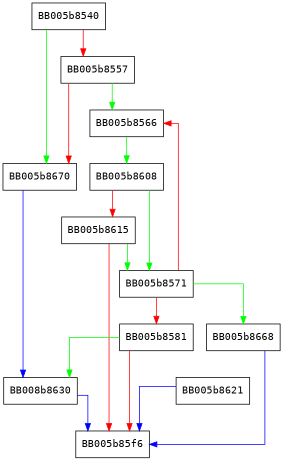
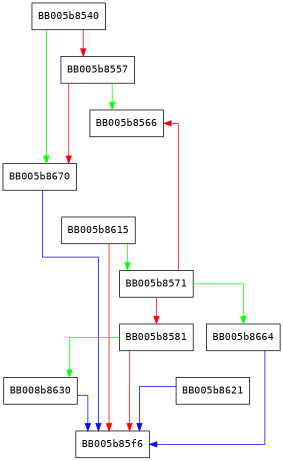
  digraph {
    fontname="DejaVu Sans Mono"
    splines=ortho
    node [fontname="DejaVu Sans Mono" shape=box]
    edge [color=green fontname="DejaVu Sans Mono"]
    BB005b8540
    BB005b8670
    BB005b8557
    BB005b85f6
    BB005b8566
-   BB005b8608
    BB005b8571
    BB005b8615
-   BB005b8668
+   BB005b8668 [label=BB005b8664]
    BB005b8581
    n11 [label=BB008b8630]
    BB005b8621
    BB005b8540 -> BB005b8670
    BB005b8540 -> BB005b8557 [color=red]
-   BB005b8670 -> n11 [color=blue]
+   BB005b8670 -> BB005b85f6 [color=blue]
    BB005b8557 -> BB005b8670 [color=red]
    BB005b8557 -> BB005b8566
-   BB005b8566 -> BB005b8608
-   BB005b8608 -> BB005b8571
-   BB005b8608 -> BB005b8615 [color=red]
    BB005b8571 -> BB005b8566 [color=red]
    BB005b8571 -> BB005b8668
    BB005b8571 -> BB005b8581 [color=red]
    BB005b8615 -> BB005b85f6 [color=red]
    BB005b8615 -> BB005b8571
    BB005b8668 -> BB005b85f6 [color=blue]
    BB005b8581 -> BB005b85f6 [color=red]
    BB005b8581 -> n11
    n11 -> BB005b85f6 [color=blue]
    BB005b8621 -> BB005b85f6 [color=blue]
  }
